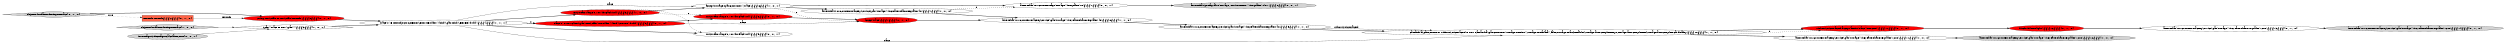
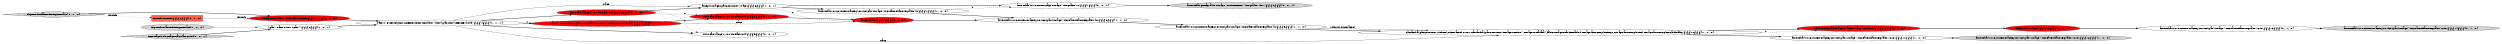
  digraph {
    rankdir=LR
    node [fillcolor=white shape=ellipse style=filled]
    edge [style=bold]
    n1 [fillcolor=red label="blockWhileInFlight()@@@12@@@['0', '1', '0']"]
    n2 [label="assertThat(rowCountForTraceByServiceSpan(storage)).isGreaterThanOrEqualTo(120L)@@@13@@@['0', '1', '0']"]
    n3 [fillcolor=lightgray label="assertThat(rowCountForTraceByServiceSpan(storage)).isGreaterThanOrEqualTo(120L)@@@14@@@['0', '1', '0']"]
    n4 [label="assertThat(rowCountForTraceByServiceSpan(storage)).isGreaterThanOrEqualTo(120L)@@@11@@@['1', '0', '0']"]
    n5 [fillcolor=lightgray label="assertThat(rowCountForTraceByServiceSpan(storage)).isGreaterThanOrEqualTo(120L)@@@12@@@['1', '0', '0']"]
    n6 [label="assertThat(rowCountForTraceByServiceSpan(storage)).isGreaterThanOrEqualTo(4L)@@@8@@@['1', '1', '0']"]
    n7 [label="assertThat(rowCountForTraceByServiceSpan(storage)).isGreaterThanOrEqualTo(4L)@@@9@@@['1', '1', '0']"]
    n8 [label="CassandraSpanConsumer withoutStrictTraceId = new CassandraSpanConsumer(storage.session(),storage.metadata(),false,storage.searchEnabled,storage.autocompleteKeys,storage.autocompleteTtl,storage.autocompleteCardinality)@@@10@@@['1', '1', '0']"]
    n9 [fillcolor=red label="accept(trace)@@@7@@@['0', '1', '0']"]
    n10 [label="trace(0( = TestObjects.CLIENT_SPAN.toBuilder().kind(Span.Kind.SERVER).build()@@@4@@@['1', '1', '1']"]
    n11 [fillcolor=red label="IntStream.range(0,100).forEach(null)@@@5@@@['1', '0', '0']"]
    n12 [label="accept(storage.spanConsumer(),trace)@@@6@@@['1', '0', '1']"]
    n13 [fillcolor=red label="trace(0( = newClientSpan(testSuffix).toBuilder().kind(SERVER).build()@@@5@@@['0', '1', '0']"]
    n14 [label="IntStream.range(0,100).forEach(null)@@@5@@@['0', '0', '1']"]
    n15 [fillcolor=red label="IntStream.range(0,100).forEach(null)@@@6@@@['0', '1', '0']"]
    n16 [label="assertThat(rowCountForTraceByServiceSpan(storage)).isGreaterThanOrEqualTo(4L)@@@7@@@['1', '0', '0']"]
    n17 [label="assertThat(rowCountForTags(storage)).isEqualTo(1L)@@@7@@@['0', '0', '1']"]
    n18 [fillcolor=red label="withoutStrictTraceId.accept(asList(trace)).execute()@@@11@@@['0', '1', '0']"]
    n19 [fillcolor=red label="String testSuffix = testSuffix(testInfo)@@@3@@@['0', '1', '0']"]
    n20 [fillcolor=lightgray label="assertThat(getTagValue(storage,\"environment\")).isEqualTo(\"dev\")@@@8@@@['0', '0', '1']"]
    n21 [fillcolor=lightgray label="skipsRedundantIndexingInATrace['0', '1', '0']" shape=diamond]
    n22 [fillcolor=tomato label="TestInfo testInfo@@@2@@@['0', '1', '0']" shape=box]
-   n23 [label="Span(( trace = new Span((((@@@3@@@['1', '0', '1']" shape=diamond]
-   n24 [fillcolor=lightgray label="skipsRedundantIndexingInATrace['1', '0', '0']" shape=diamond]
-   n25 [fillcolor=lightgray label="insertTags_SelectTags_CalculateCount['0', '0', '1']"]
+   n23 [label="Span(( trace = new Span((((@@@3@@@['1', '0', '1']"]
+   n24 [fillcolor=lightgray label="skipsRedundantIndexingInATrace['1', '0', '0']"]
+   n25 [fillcolor=lightgray label="insertTags_SelectTags_CalculateCount['0', '0', '1']" shape=diamond]
    n1 -> n2
    n2 -> n3
    n4 -> n5
    n6 -> n7
    n7 -> n8
    n7 -> n8 [label=withoutStrictTraceId style=solid]
    n8 -> n4
    n8 -> n18 [label=0 style=dashed]
    n8 -> n18
    n9 -> n6
    n10 -> n8 [label=trace style=solid]
    n10 -> n11
    n10 -> n12 [label=trace style=solid]
    n10 -> n13 [label=0 style=dashed]
    n10 -> n13
    n10 -> n14
    n11 -> n12
    n11 -> n14 [label=0 style=dashed]
    n11 -> n15 [label=0 style=dashed]
    n12 -> n9 [label=0 style=dashed]
    n12 -> n16
    n12 -> n17
    n13 -> n9 [label=trace style=solid]
    n13 -> n15
    n15 -> n9
    n16 -> n6
    n16 -> n17 [label=0 style=dashed]
    n17 -> n20
    n18 -> n1
    n19 -> n10
    n21 -> n19
-   n21 -> n22 [label=true style=dotted]
+   n21 -> n22 [label=testInfo style=dotted]
    n22 -> n19 [label=testInfo style=solid]
    n23 -> n10
    n24 -> n23 [style=solid]
-   n25 -> n23 [style=solid]
+   n25 -> n23
  }
